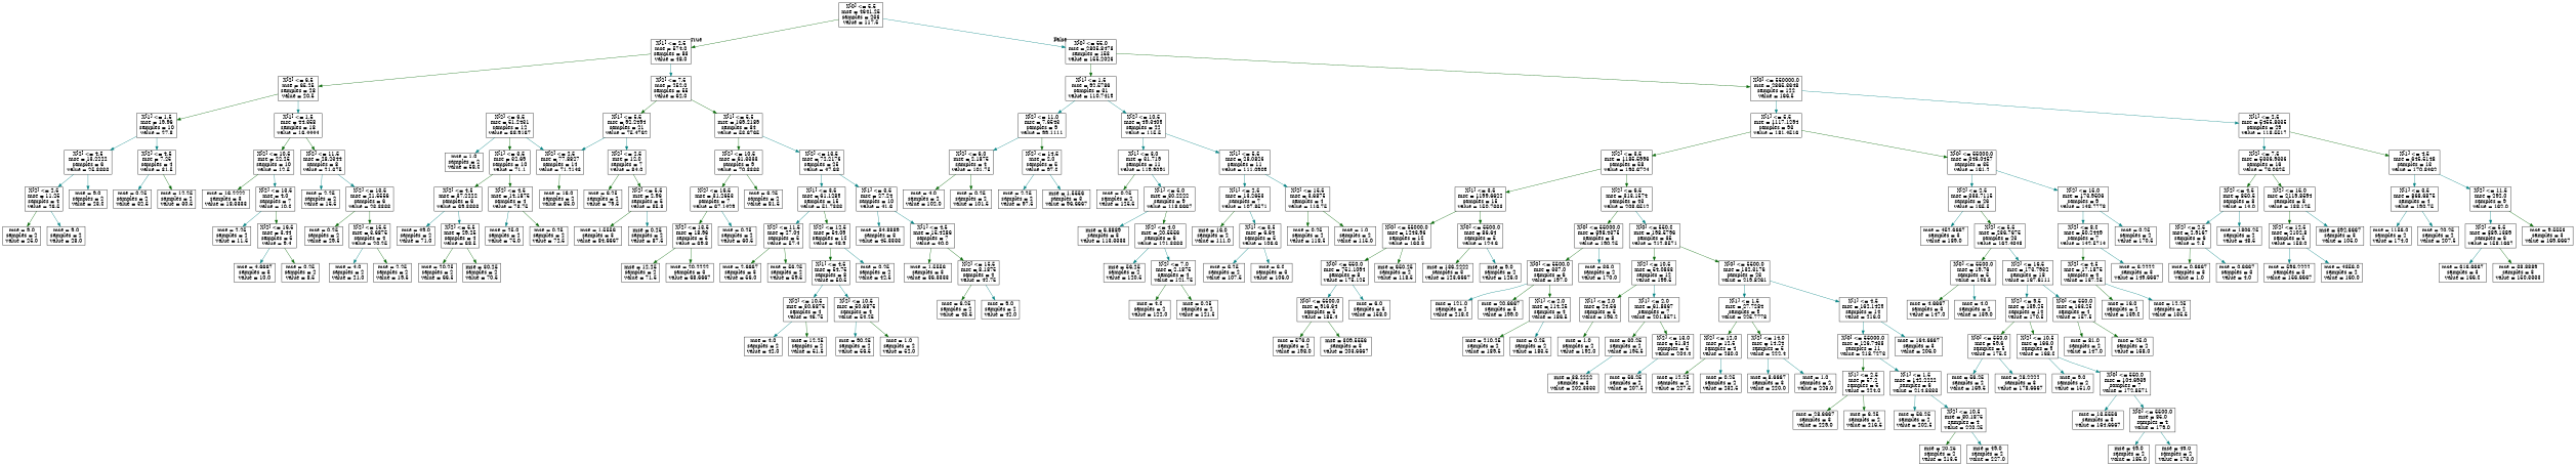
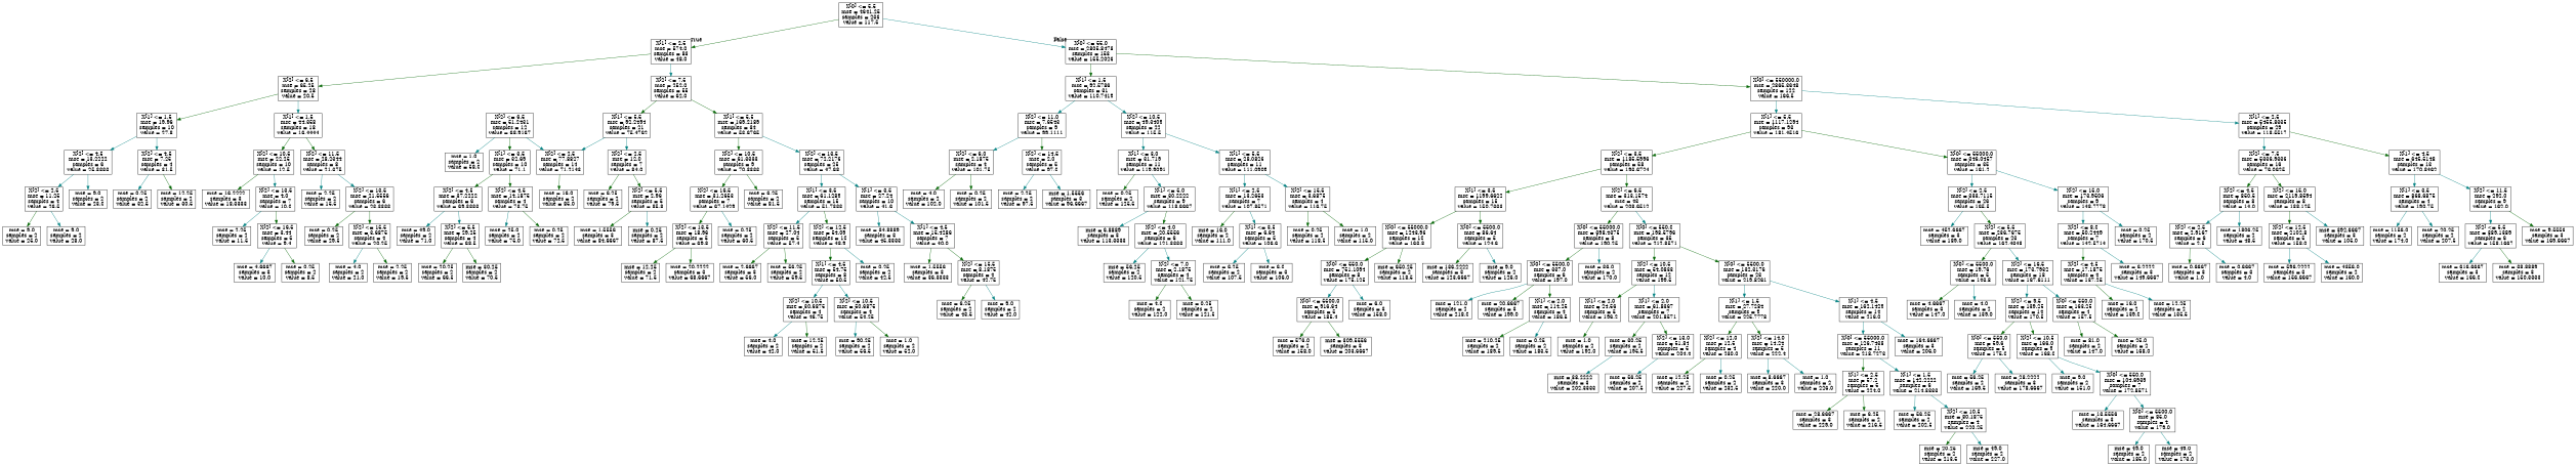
  digraph {
    node [shape=box]
    edge [color=teal]
    n1 [label="X[0] <= 5.5\nmse = 4641.25\nsamples = 236\nvalue = 117.5"]
    n2 [label="X[1] <= 2.5\nmse = 574.0\nsamples = 83\nvalue = 48.0"]
    n3 [label="X[0] <= 55.0\nmse = 2805.8478\nsamples = 153\nvalue = 155.2026"]
    n4 [label="X[2] <= 6.5\nmse = 65.25\nsamples = 28\nvalue = 20.5"]
    n5 [label="X[2] <= 7.5\nmse = 252.0\nsamples = 55\nvalue = 62.0"]
    n6 [label="X[1] <= 1.5\nmse = 92.5786\nsamples = 31\nvalue = 110.7419"]
    n7 [label="X[0] <= 550000.0\nmse = 2865.3648\nsamples = 122\nvalue = 166.5"]
    n8 [label="X[1] <= 1.5\nmse = 19.96\nsamples = 10\nvalue = 27.8"]
    n9 [label="X[1] <= 1.5\nmse = 44.358\nsamples = 18\nvalue = 16.4444"]
    n10 [label="X[1] <= 5.5\nmse = 92.2494\nsamples = 21\nvalue = 75.4762"]
    n11 [label="X[1] <= 5.5\nmse = 169.2189\nsamples = 34\nvalue = 53.6765"]
    n12 [label="X[2] <= 4.5\nmse = 13.2222\nsamples = 6\nvalue = 25.3333"]
    n13 [label="X[2] <= 4.5\nmse = 7.25\nsamples = 4\nvalue = 31.5"]
    n14 [label="X[2] <= 10.5\nmse = 22.25\nsamples = 10\nvalue = 12.5"]
    n15 [label="X[2] <= 11.5\nmse = 28.2344\nsamples = 8\nvalue = 21.375"]
    n16 [label="X[2] <= 2.5\nmse = 11.25\nsamples = 4\nvalue = 26.5"]
    n17 [label="mse = 9.0\nsamples = 2\nvalue = 23.0"]
    n18 [label="mse = 0.25\nsamples = 2\nvalue = 32.5"]
    n19 [label="mse = 12.25\nsamples = 2\nvalue = 30.5"]
    n20 [label="mse = 9.0\nsamples = 2\nvalue = 25.0"]
    n21 [label="mse = 9.0\nsamples = 2\nvalue = 28.0"]
    n22 [label="mse = 16.2222\nsamples = 3\nvalue = 18.3333"]
    n23 [label="X[2] <= 13.5\nmse = 4.0\nsamples = 7\nvalue = 10.0"]
    n24 [label="mse = 2.25\nsamples = 2\nvalue = 15.5"]
    n25 [label="X[2] <= 13.5\nmse = 21.5556\nsamples = 6\nvalue = 23.3333"]
    n26 [label="mse = 2.25\nsamples = 2\nvalue = 11.5"]
    n27 [label="X[2] <= 16.5\nmse = 3.44\nsamples = 5\nvalue = 9.4"]
    n28 [label="mse = 4.6667\nsamples = 3\nvalue = 10.0"]
    n29 [label="mse = 0.25\nsamples = 2\nvalue = 8.5"]
    n30 [label="mse = 0.25\nsamples = 2\nvalue = 29.5"]
    n31 [label="X[2] <= 15.5\nmse = 3.6875\nsamples = 4\nvalue = 20.25"]
    n32 [label="mse = 4.0\nsamples = 2\nvalue = 21.0"]
    n33 [label="mse = 2.25\nsamples = 2\nvalue = 19.5"]
    n34 [label="X[2] <= 2.5\nmse = 77.8827\nsamples = 14\nvalue = 71.2143"]
    n35 [label="X[2] <= 2.5\nmse = 12.0\nsamples = 7\nvalue = 84.0"]
    n36 [label="X[2] <= 13.5\nmse = 72.2176\nsamples = 25\nvalue = 47.68"]
    n37 [label="X[2] <= 10.5\nmse = 61.3333\nsamples = 9\nvalue = 70.3333"]
    n38 [label="mse = 16.0\nsamples = 2\nvalue = 85.0"]
    n39 [label="mse = 6.25\nsamples = 2\nvalue = 79.5"]
    n40 [label="X[2] <= 5.5\nmse = 2.96\nsamples = 5\nvalue = 85.8"]
    n41 [label="X[2] <= 6.5\nmse = 51.2431\nsamples = 12\nvalue = 68.9167"]
    n42 [label="X[1] <= 3.5\nmse = 32.69\nsamples = 10\nvalue = 71.1"]
    n43 [label="mse = 1.0\nsamples = 2\nvalue = 58.0"]
    n44 [label="X[2] <= 4.5\nmse = 14.1875\nsamples = 4\nvalue = 73.75"]
    n45 [label="X[2] <= 4.5\nmse = 37.2222\nsamples = 6\nvalue = 69.3333"]
    n46 [label="mse = 25.0\nsamples = 2\nvalue = 75.0"]
    n47 [label="mse = 0.25\nsamples = 2\nvalue = 72.5"]
    n48 [label="mse = 49.0\nsamples = 2\nvalue = 71.0"]
    n49 [label="X[2] <= 5.5\nmse = 29.25\nsamples = 4\nvalue = 68.5"]
    n50 [label="mse = 20.25\nsamples = 2\nvalue = 66.5"]
    n51 [label="mse = 30.25\nsamples = 2\nvalue = 70.5"]
    n52 [label="mse = 1.5556\nsamples = 3\nvalue = 84.6667"]
    n53 [label="mse = 0.25\nsamples = 2\nvalue = 87.5"]
    n54 [label="X[1] <= 3.5\nmse = 61.1289\nsamples = 15\nvalue = 51.7333"]
    n55 [label="X[1] <= 3.5\nmse = 27.24\nsamples = 10\nvalue = 41.6"]
    n56 [label="mse = 6.25\nsamples = 2\nvalue = 81.5"]
    n57 [label="X[2] <= 16.5\nmse = 31.2653\nsamples = 7\nvalue = 67.1429"]
    n58 [label="X[2] <= 11.5\nmse = 27.04\nsamples = 5\nvalue = 57.4"]
    n59 [label="X[2] <= 12.5\nmse = 54.09\nsamples = 10\nvalue = 48.9"]
    n60 [label="mse = 34.8889\nsamples = 3\nvalue = 45.3333"]
    n61 [label="X[1] <= 4.5\nmse = 15.4286\nsamples = 7\nvalue = 40.0"]
    n62 [label="mse = 2.6667\nsamples = 3\nvalue = 56.0"]
    n63 [label="mse = 56.25\nsamples = 2\nvalue = 59.5"]
    n64 [label="X[1] <= 4.5\nmse = 54.75\nsamples = 8\nvalue = 50.5"]
    n65 [label="mse = 0.25\nsamples = 2\nvalue = 42.5"]
    n66 [label="X[2] <= 10.5\nmse = 30.6875\nsamples = 4\nvalue = 46.75"]
    n67 [label="X[2] <= 10.5\nmse = 50.6875\nsamples = 4\nvalue = 54.25"]
    n68 [label="mse = 4.0\nsamples = 2\nvalue = 42.0"]
    n69 [label="mse = 12.25\nsamples = 2\nvalue = 51.5"]
    n70 [label="mse = 90.25\nsamples = 2\nvalue = 56.5"]
    n71 [label="mse = 1.0\nsamples = 2\nvalue = 52.0"]
    n72 [label="mse = 1.5556\nsamples = 3\nvalue = 36.3333"]
    n73 [label="X[2] <= 15.5\nmse = 8.1875\nsamples = 4\nvalue = 42.75"]
    n74 [label="mse = 6.25\nsamples = 2\nvalue = 43.5"]
    n75 [label="mse = 9.0\nsamples = 2\nvalue = 42.0"]
    n76 [label="X[2] <= 13.5\nmse = 18.96\nsamples = 5\nvalue = 69.8"]
    n77 [label="mse = 0.25\nsamples = 2\nvalue = 60.5"]
    n78 [label="mse = 12.25\nsamples = 2\nvalue = 71.5"]
    n79 [label="mse = 20.2222\nsamples = 3\nvalue = 68.6667"]
    n80 [label="X[2] <= 11.0\nmse = 7.6543\nsamples = 9\nvalue = 99.1111"]
    n81 [label="X[2] <= 10.5\nmse = 49.3409\nsamples = 22\nvalue = 115.5"]
    n82 [label="X[1] <= 5.5\nmse = 1117.1294\nsamples = 93\nvalue = 181.4516"]
    n83 [label="X[1] <= 2.5\nmse = 5455.8335\nsamples = 29\nvalue = 118.5517"]
    n84 [label="X[2] <= 6.0\nmse = 2.1875\nsamples = 4\nvalue = 101.75"]
    n85 [label="X[2] <= 14.5\nmse = 2.0\nsamples = 5\nvalue = 97.0"]
    n86 [label="X[1] <= 3.0\nmse = 31.719\nsamples = 11\nvalue = 119.9091"]
    n87 [label="X[1] <= 5.5\nmse = 28.0826\nsamples = 11\nvalue = 111.0909"]
    n88 [label="mse = 4.0\nsamples = 2\nvalue = 102.0"]
    n89 [label="mse = 0.25\nsamples = 2\nvalue = 101.5"]
    n90 [label="mse = 2.25\nsamples = 2\nvalue = 97.5"]
    n91 [label="mse = 1.5556\nsamples = 3\nvalue = 96.6667"]
    n92 [label="mse = 0.25\nsamples = 2\nvalue = 125.5"]
    n93 [label="X[1] <= 5.0\nmse = 30.2222\nsamples = 9\nvalue = 118.6667"]
    n94 [label="X[1] <= 2.5\nmse = 13.2653\nsamples = 7\nvalue = 107.8571"]
    n95 [label="X[2] <= 15.5\nmse = 3.6875\nsamples = 4\nvalue = 116.75"]
    n96 [label="mse = 6.8889\nsamples = 3\nvalue = 113.3333"]
    n97 [label="X[2] <= 4.0\nmse = 20.5556\nsamples = 6\nvalue = 121.3333"]
    n98 [label="mse = 56.25\nsamples = 2\nvalue = 120.5"]
    n99 [label="X[2] <= 7.0\nmse = 2.1875\nsamples = 4\nvalue = 121.75"]
    n100 [label="mse = 4.0\nsamples = 2\nvalue = 122.0"]
    n101 [label="mse = 0.25\nsamples = 2\nvalue = 121.5"]
    n102 [label="mse = 16.0\nsamples = 2\nvalue = 111.0"]
    n103 [label="X[1] <= 3.5\nmse = 6.64\nsamples = 5\nvalue = 106.6"]
    n104 [label="mse = 0.25\nsamples = 2\nvalue = 118.5"]
    n105 [label="mse = 1.0\nsamples = 2\nvalue = 115.0"]
    n106 [label="mse = 6.25\nsamples = 2\nvalue = 107.5"]
    n107 [label="mse = 6.0\nsamples = 3\nvalue = 106.0"]
    n108 [label="X[2] <= 3.5\nmse = 1185.5996\nsamples = 58\nvalue = 193.6724"]
    n109 [label="X[0] <= 55000.0\nmse = 346.0457\nsamples = 35\nvalue = 161.2"]
    n110 [label="X[2] <= 7.5\nmse = 5336.9336\nsamples = 16\nvalue = 76.0625"]
    n111 [label="X[1] <= 4.5\nmse = 645.5148\nsamples = 13\nvalue = 170.8462"]
    n112 [label="X[1] <= 3.5\nmse = 1199.6622\nsamples = 15\nvalue = 150.7333"]
-   n113 [label="X[2] <= 6.5\nmse = 313.1574\nsamples = 43\nvalue = 208.6512"]
+   n113 [label="X[2] <= 6.5\nmse = 313.1574\nmse = 43\nvalue = 208.6512"]
    n114 [label="X[2] <= 2.5\nmse = 333.7115\nsamples = 26\nvalue = 165.5"]
    n115 [label="X[2] <= 15.0\nmse = 173.9506\nsamples = 9\nvalue = 148.7778"]
    n116 [label="X[0] <= 55000.0\nmse = 1243.96\nsamples = 10\nvalue = 163.8"]
    n117 [label="X[0] <= 5500.0\nmse = 86.64\nsamples = 5\nvalue = 124.6"]
    n118 [label="X[0] <= 55000.0\nmse = 398.4375\nsamples = 8\nvalue = 190.25"]
    n119 [label="X[0] <= 550.0\nmse = 198.5796\nsamples = 35\nvalue = 212.8571"]
    n120 [label="X[0] <= 550.0\nmse = 751.1094\nsamples = 8\nvalue = 175.125"]
    n121 [label="mse = 650.25\nsamples = 2\nvalue = 118.5"]
    n122 [label="mse = 136.2222\nsamples = 3\nvalue = 123.6667"]
    n123 [label="mse = 9.0\nsamples = 2\nvalue = 126.0"]
    n124 [label="mse = 6.0\nsamples = 3\nvalue = 158.0"]
    n125 [label="X[0] <= 5500.0\nmse = 916.64\nsamples = 5\nvalue = 185.4"]
    n126 [label="mse = 309.5556\nsamples = 3\nvalue = 203.6667"]
-   n127 [label="mse = 576.0\nsamples = 2\nvalue = 198.0"]
+   n127 [label="mse = 576.0\nsamples = 2\nvalue = 158.0"]
    n128 [label="X[0] <= 5500.0\nmse = 337.0\nsamples = 6\nvalue = 197.0"]
    n129 [label="mse = 36.0\nsamples = 2\nvalue = 170.0"]
    n130 [label="X[2] <= 10.5\nmse = 54.0833\nsamples = 12\nvalue = 199.5"]
    n131 [label="X[0] <= 5500.0\nmse = 132.3176\nsamples = 23\nvalue = 219.8261"]
    n132 [label="X[1] <= 2.0\nmse = 114.25\nsamples = 4\nvalue = 186.5"]
    n133 [label="mse = 121.0\nsamples = 2\nvalue = 218.0"]
    n134 [label="mse = 20.6667\nsamples = 3\nvalue = 199.0"]
    n135 [label="mse = 210.25\nsamples = 2\nvalue = 189.5"]
    n136 [label="mse = 0.25\nsamples = 2\nvalue = 183.5"]
    n137 [label="X[1] <= 2.0\nmse = 24.56\nsamples = 5\nvalue = 196.2"]
    n138 [label="X[1] <= 2.0\nmse = 61.8367\nsamples = 7\nvalue = 201.8571"]
    n139 [label="X[1] <= 1.5\nmse = 27.7284\nsamples = 9\nvalue = 225.7778"]
    n140 [label="X[1] <= 4.5\nmse = 162.1429\nsamples = 14\nvalue = 216.0"]
    n141 [label="mse = 1.0\nsamples = 2\nvalue = 192.0"]
    n142 [label="X[2] <= 13.0\nmse = 51.84\nsamples = 5\nvalue = 204.4"]
    n143 [label="mse = 30.25\nsamples = 2\nvalue = 195.5"]
    n144 [label="mse = 56.25\nsamples = 2\nvalue = 207.5"]
    n145 [label="mse = 38.2222\nsamples = 3\nvalue = 202.3333"]
    n146 [label="X[2] <= 12.0\nmse = 12.5\nsamples = 4\nvalue = 230.0"]
    n147 [label="X[2] <= 14.0\nmse = 14.24\nsamples = 5\nvalue = 222.4"]
    n148 [label="X[0] <= 55000.0\nmse = 126.7438\nsamples = 11\nvalue = 218.7273"]
    n149 [label="mse = 164.6667\nsamples = 3\nvalue = 206.0"]
    n150 [label="mse = 12.25\nsamples = 2\nvalue = 227.5"]
    n151 [label="mse = 0.25\nsamples = 2\nvalue = 232.5"]
    n152 [label="mse = 8.6667\nsamples = 3\nvalue = 220.0"]
    n153 [label="mse = 1.0\nsamples = 2\nvalue = 226.0"]
    n154 [label="X[1] <= 2.5\nmse = 57.2\nsamples = 5\nvalue = 224.0"]
    n155 [label="X[1] <= 1.5\nmse = 142.2222\nsamples = 6\nvalue = 214.3333"]
    n156 [label="mse = 28.6667\nsamples = 3\nvalue = 229.0"]
    n157 [label="mse = 6.25\nsamples = 2\nvalue = 216.5"]
    n158 [label="mse = 56.25\nsamples = 2\nvalue = 202.5"]
    n159 [label="X[2] <= 10.5\nmse = 80.1875\nsamples = 4\nvalue = 220.25"]
    n160 [label="mse = 20.25\nsamples = 2\nvalue = 213.5"]
    n161 [label="mse = 49.0\nsamples = 2\nvalue = 227.0"]
    n162 [label="mse = 452.6667\nsamples = 3\nvalue = 189.0"]
    n163 [label="X[2] <= 5.5\nmse = 236.7675\nsamples = 23\nvalue = 162.4348"]
    n164 [label="X[2] <= 8.0\nmse = 50.2449\nsamples = 7\nvalue = 142.5714"]
    n165 [label="mse = 0.25\nsamples = 2\nvalue = 170.5"]
    n166 [label="X[0] <= 5500.0\nmse = 19.76\nsamples = 5\nvalue = 143.8"]
    n167 [label="X[2] <= 16.5\nmse = 173.7932\nsamples = 18\nvalue = 167.6111"]
    n168 [label="mse = 4.6667\nsamples = 3\nvalue = 147.0"]
    n169 [label="mse = 4.0\nsamples = 2\nvalue = 139.0"]
    n170 [label="X[2] <= 9.5\nmse = 139.25\nsamples = 14\nvalue = 170.5"]
    n171 [label="X[0] <= 550.0\nmse = 163.25\nsamples = 4\nvalue = 157.5"]
    n172 [label="X[0] <= 550.0\nmse = 59.6\nsamples = 5\nvalue = 175.0"]
    n173 [label="X[2] <= 10.5\nmse = 166.0\nsamples = 9\nvalue = 168.0"]
    n174 [label="mse = 81.0\nsamples = 2\nvalue = 147.0"]
    n175 [label="mse = 25.0\nsamples = 2\nvalue = 168.0"]
    n176 [label="mse = 56.25\nsamples = 2\nvalue = 169.5"]
    n177 [label="mse = 28.2222\nsamples = 3\nvalue = 178.6667"]
    n178 [label="mse = 9.0\nsamples = 2\nvalue = 151.0"]
    n179 [label="X[0] <= 550.0\nmse = 104.6939\nsamples = 7\nvalue = 172.8571"]
    n180 [label="mse = 13.5556\nsamples = 3\nvalue = 164.6667"]
    n181 [label="X[0] <= 5500.0\nmse = 85.0\nsamples = 4\nvalue = 179.0"]
    n182 [label="mse = 49.0\nsamples = 2\nvalue = 185.0"]
    n183 [label="mse = 49.0\nsamples = 2\nvalue = 173.0"]
    n184 [label="X[2] <= 4.5\nmse = 17.1875\nsamples = 4\nvalue = 137.25"]
    n185 [label="mse = 6.2222\nsamples = 3\nvalue = 149.6667"]
    n186 [label="mse = 16.0\nsamples = 2\nvalue = 139.0"]
    n187 [label="mse = 12.25\nsamples = 2\nvalue = 135.5"]
    n188 [label="X[2] <= 4.5\nmse = 850.5\nsamples = 8\nvalue = 14.0"]
    n189 [label="X[2] <= 15.0\nmse = 2119.8594\nsamples = 8\nvalue = 138.125"]
    n190 [label="X[1] <= 3.5\nmse = 868.6875\nsamples = 4\nvalue = 190.75"]
    n191 [label="X[2] <= 11.5\nmse = 292.0\nsamples = 9\nvalue = 162.0"]
    n192 [label="X[2] <= 2.5\nmse = 2.9167\nsamples = 6\nvalue = 2.5"]
    n193 [label="mse = 1806.25\nsamples = 2\nvalue = 48.5"]
    n194 [label="X[2] <= 12.5\nmse = 2102.8\nsamples = 5\nvalue = 158.0"]
    n195 [label="mse = 392.6667\nsamples = 3\nvalue = 105.0"]
    n196 [label="mse = 0.6667\nsamples = 3\nvalue = 1.0"]
    n197 [label="mse = 0.6667\nsamples = 3\nvalue = 4.0"]
    n198 [label="mse = 596.2222\nsamples = 3\nvalue = 156.6667"]
    n199 [label="mse = 4356.0\nsamples = 2\nvalue = 160.0"]
    n200 [label="mse = 1156.0\nsamples = 2\nvalue = 174.0"]
    n201 [label="mse = 20.25\nsamples = 2\nvalue = 207.5"]
    n202 [label="X[2] <= 5.5\nmse = 389.1389\nsamples = 6\nvalue = 158.1667"]
    n203 [label="mse = 9.5556\nsamples = 3\nvalue = 169.6667"]
    n204 [label="mse = 616.6667\nsamples = 3\nvalue = 166.0"]
    n205 [label="mse = 38.8889\nsamples = 3\nvalue = 150.3333"]
    n1 -> n2 [color=darkgreen headlabel=True labelangle=45 labeldistance=2.5]
    n1 -> n3 [headlabel=False labelangle=-45 labeldistance=2.5]
    n2 -> n4 [color=darkgreen]
    n2 -> n5
    n3 -> n6 [color=darkgreen]
    n3 -> n7 [color=darkgreen]
    n4 -> n8 [color=darkgreen]
    n4 -> n9
    n5 -> n10 [color=darkgreen]
    n5 -> n11 [color=darkgreen]
    n6 -> n80
    n6 -> n81
    n7 -> n82
    n7 -> n83
    n8 -> n12
    n8 -> n13
    n9 -> n14 [color=darkgreen]
    n9 -> n15 [color=darkgreen]
    n10 -> n34
    n10 -> n35
    n11 -> n36
    n11 -> n37 [color=darkgreen]
    n12 -> n16
    n12 -> n17
    n13 -> n18
    n13 -> n19 [color=darkgreen]
    n14 -> n22 [color=darkgreen]
    n14 -> n23
    n15 -> n24
    n15 -> n25
    n16 -> n20 [color=darkgreen]
    n16 -> n21
    n23 -> n26
    n23 -> n27 [color=darkgreen]
    n25 -> n30 [color=darkgreen]
    n25 -> n31 [color=darkgreen]
    n27 -> n28
    n27 -> n29 [color=darkgreen]
    n31 -> n32
    n31 -> n33 [color=darkgreen]
    n34 -> n38 [color=darkgreen]
    n35 -> n39 [color=darkgreen]
    n35 -> n40 [color=darkgreen]
    n36 -> n54
    n36 -> n55
    n37 -> n56 [color=darkgreen]
    n37 -> n57 [color=darkgreen]
    n40 -> n52 [color=darkgreen]
    n40 -> n53
    n41 -> n34
    n41 -> n42 [color=darkgreen]
    n41 -> n43
    n42 -> n44 [color=darkgreen]
    n42 -> n45 [color=darkgreen]
    n44 -> n46
    n44 -> n47 [color=darkgreen]
    n45 -> n48
    n45 -> n49
    n49 -> n50 [color=darkgreen]
    n49 -> n51 [color=darkgreen]
    n54 -> n58
    n54 -> n59 [color=darkgreen]
    n55 -> n60
    n55 -> n61
    n57 -> n76 [color=darkgreen]
    n57 -> n77
    n58 -> n62 [color=darkgreen]
    n58 -> n63 [color=darkgreen]
    n59 -> n64 [color=darkgreen]
    n59 -> n65
    n61 -> n72 [color=darkgreen]
    n61 -> n73 [color=darkgreen]
    n64 -> n66
    n64 -> n67
    n66 -> n68
    n66 -> n69 [color=darkgreen]
    n67 -> n70
    n67 -> n71 [color=darkgreen]
    n73 -> n74 [color=darkgreen]
    n73 -> n75
    n76 -> n78 [color=darkgreen]
    n76 -> n79 [color=darkgreen]
    n80 -> n84
    n80 -> n85 [color=darkgreen]
    n81 -> n86
    n81 -> n87
    n82 -> n108 [color=darkgreen]
    n82 -> n109 [color=darkgreen]
    n83 -> n110
    n83 -> n111 [color=darkgreen]
    n84 -> n88 [color=darkgreen]
    n84 -> n89 [color=darkgreen]
    n85 -> n90
    n85 -> n91
    n86 -> n92 [color=darkgreen]
    n86 -> n93
    n87 -> n94
    n87 -> n95
    n93 -> n96
    n93 -> n97 [color=darkgreen]
    n94 -> n102 [color=darkgreen]
    n94 -> n103
    n95 -> n104 [color=darkgreen]
    n95 -> n105 [color=darkgreen]
    n97 -> n98
    n97 -> n99
    n99 -> n100 [color=darkgreen]
    n99 -> n101 [color=darkgreen]
    n103 -> n106
    n103 -> n107
    n108 -> n112 [color=darkgreen]
    n108 -> n113 [color=darkgreen]
    n109 -> n114
    n109 -> n115
    n110 -> n188 [color=darkgreen]
    n110 -> n189 [color=darkgreen]
    n111 -> n190
    n111 -> n191
    n112 -> n116 [color=darkgreen]
    n112 -> n117 [color=darkgreen]
    n113 -> n118 [color=darkgreen]
    n113 -> n119
    n114 -> n162
    n114 -> n163 [color=darkgreen]
    n115 -> n164
    n115 -> n165
    n116 -> n120 [color=darkgreen]
    n116 -> n121 [color=darkgreen]
    n117 -> n122 [color=darkgreen]
    n117 -> n123
    n118 -> n128 [color=darkgreen]
    n118 -> n129
    n119 -> n130 [color=darkgreen]
    n119 -> n131 [color=darkgreen]
    n120 -> n124
    n120 -> n125
    n125 -> n126 [color=darkgreen]
    n125 -> n127 [color=darkgreen]
    n128 -> n132 [color=darkgreen]
    n128 -> n133
    n128 -> n134 [color=darkgreen]
    n130 -> n137 [color=darkgreen]
    n130 -> n138
    n131 -> n139
    n131 -> n140
    n132 -> n135 [color=darkgreen]
    n132 -> n136
    n137 -> n141 [color=darkgreen]
    n138 -> n142 [color=darkgreen]
    n138 -> n143 [color=darkgreen]
    n139 -> n146 [color=darkgreen]
    n139 -> n147 [color=darkgreen]
    n140 -> n148
    n140 -> n149
    n142 -> n144
    n143 -> n145
    n146 -> n150 [color=darkgreen]
    n146 -> n151
    n147 -> n152
    n147 -> n153
    n148 -> n154 [color=darkgreen]
    n148 -> n155
    n154 -> n156 [color=darkgreen]
    n154 -> n157 [color=darkgreen]
    n155 -> n158
    n155 -> n159
    n159 -> n160 [color=darkgreen]
    n159 -> n161
    n163 -> n166 [color=darkgreen]
    n163 -> n167
    n164 -> n184 [color=darkgreen]
    n164 -> n185
    n166 -> n168 [color=darkgreen]
    n166 -> n169
    n167 -> n170
    n167 -> n171
    n170 -> n172 [color=darkgreen]
    n170 -> n173 [color=darkgreen]
    n171 -> n174 [color=darkgreen]
    n171 -> n175 [color=darkgreen]
    n172 -> n176
    n172 -> n177
    n173 -> n178
    n173 -> n179
    n179 -> n180
    n179 -> n181
    n181 -> n182
    n181 -> n183
    n184 -> n186 [color=darkgreen]
    n184 -> n187
    n188 -> n192
    n188 -> n193
    n189 -> n194 [color=darkgreen]
    n189 -> n195
    n190 -> n200
    n190 -> n201
    n191 -> n202
    n191 -> n203 [color=darkgreen]
    n192 -> n196 [color=darkgreen]
    n192 -> n197
    n194 -> n198
    n194 -> n199
    n202 -> n204
    n202 -> n205 [color=darkgreen]
  }
